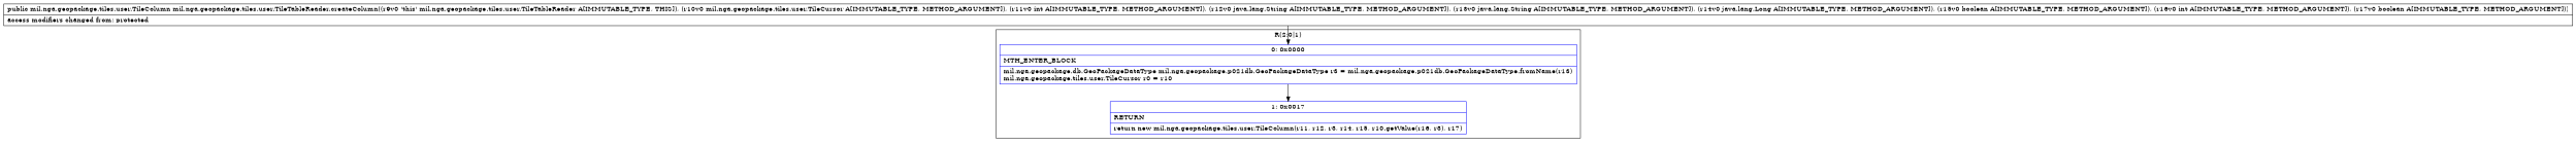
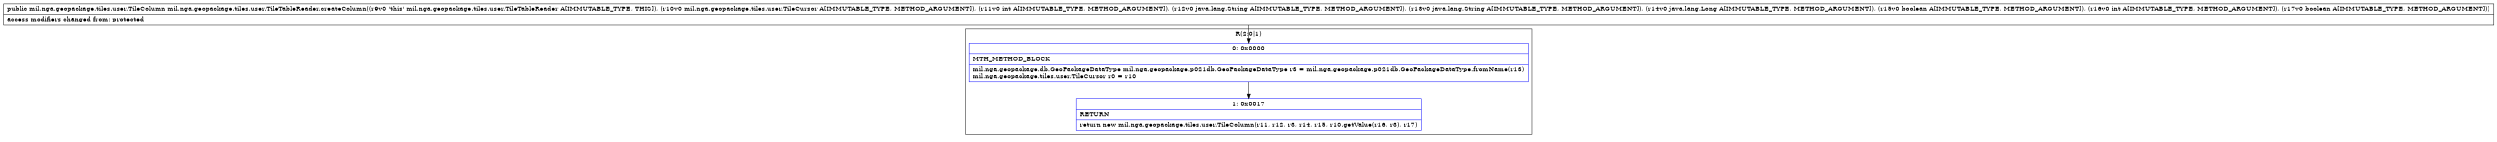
  digraph {
    node [color=blue shape=record]
-   n1 [label="{0\:\ 0x0000|MTH_ENTER_BLOCK\l|mil.nga.geopackage.db.GeoPackageDataType mil.nga.geopackage.p021db.GeoPackageDataType r3 = mil.nga.geopackage.p021db.GeoPackageDataType.fromName(r13)\lmil.nga.geopackage.tiles.user.TileCursor r0 = r10\l}"]
+   n1 [label="{0\:\ 0x0000|MTH_METHOD_BLOCK\l|mil.nga.geopackage.db.GeoPackageDataType mil.nga.geopackage.p021db.GeoPackageDataType r3 = mil.nga.geopackage.p021db.GeoPackageDataType.fromName(r13)\lmil.nga.geopackage.tiles.user.TileCursor r0 = r10\l}"]
    n2 [label="{1\:\ 0x0017|RETURN\l|return new mil.nga.geopackage.tiles.user.TileColumn(r11, r12, r3, r14, r15, r10.getValue(r16, r3), r17)\l}"]
    n3 [label="{public mil.nga.geopackage.tiles.user.TileColumn mil.nga.geopackage.tiles.user.TileTableReader.createColumn((r9v0 'this' mil.nga.geopackage.tiles.user.TileTableReader A[IMMUTABLE_TYPE, THIS]), (r10v0 mil.nga.geopackage.tiles.user.TileCursor A[IMMUTABLE_TYPE, METHOD_ARGUMENT]), (r11v0 int A[IMMUTABLE_TYPE, METHOD_ARGUMENT]), (r12v0 java.lang.String A[IMMUTABLE_TYPE, METHOD_ARGUMENT]), (r13v0 java.lang.String A[IMMUTABLE_TYPE, METHOD_ARGUMENT]), (r14v0 java.lang.Long A[IMMUTABLE_TYPE, METHOD_ARGUMENT]), (r15v0 boolean A[IMMUTABLE_TYPE, METHOD_ARGUMENT]), (r16v0 int A[IMMUTABLE_TYPE, METHOD_ARGUMENT]), (r17v0 boolean A[IMMUTABLE_TYPE, METHOD_ARGUMENT]))  | access modifiers changed from: protected\l}" color=""]
    subgraph cluster_1 {
      label="R(2:0|1)"
      n1
      n2
    }
    n1 -> n2
    n3 -> n1
  }
